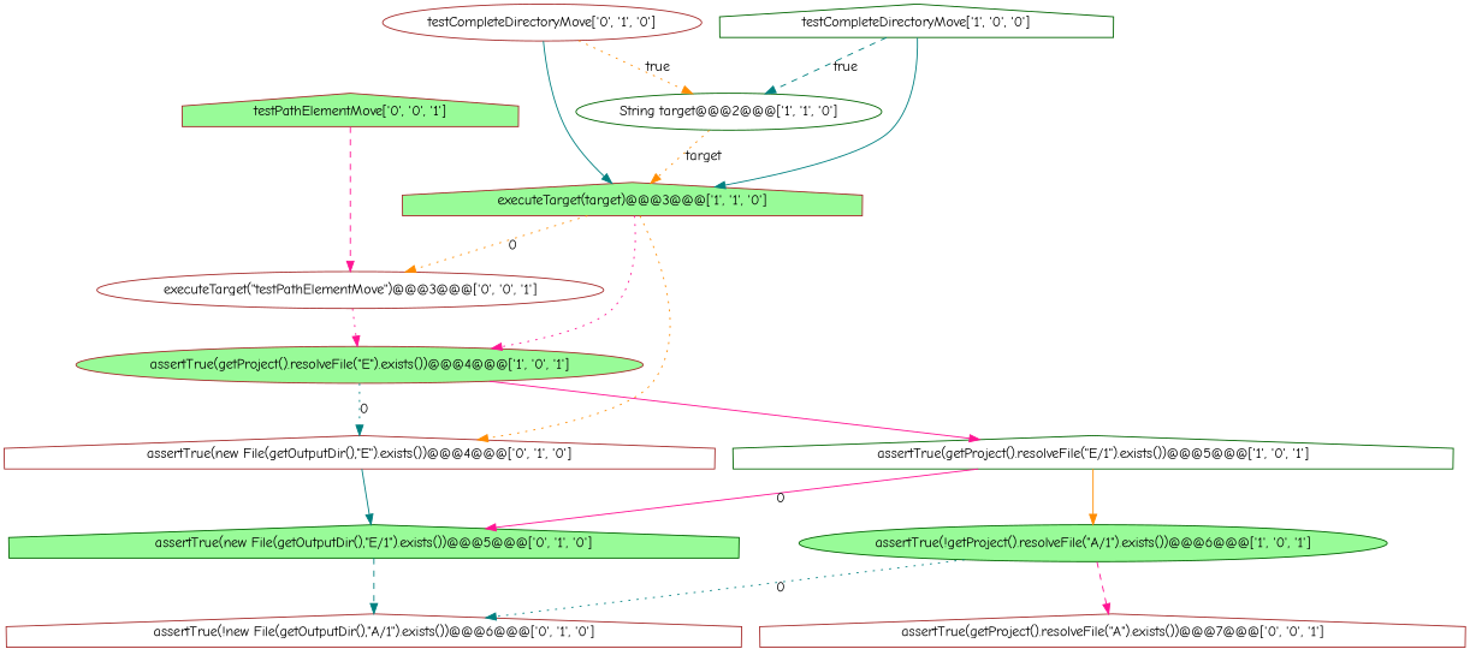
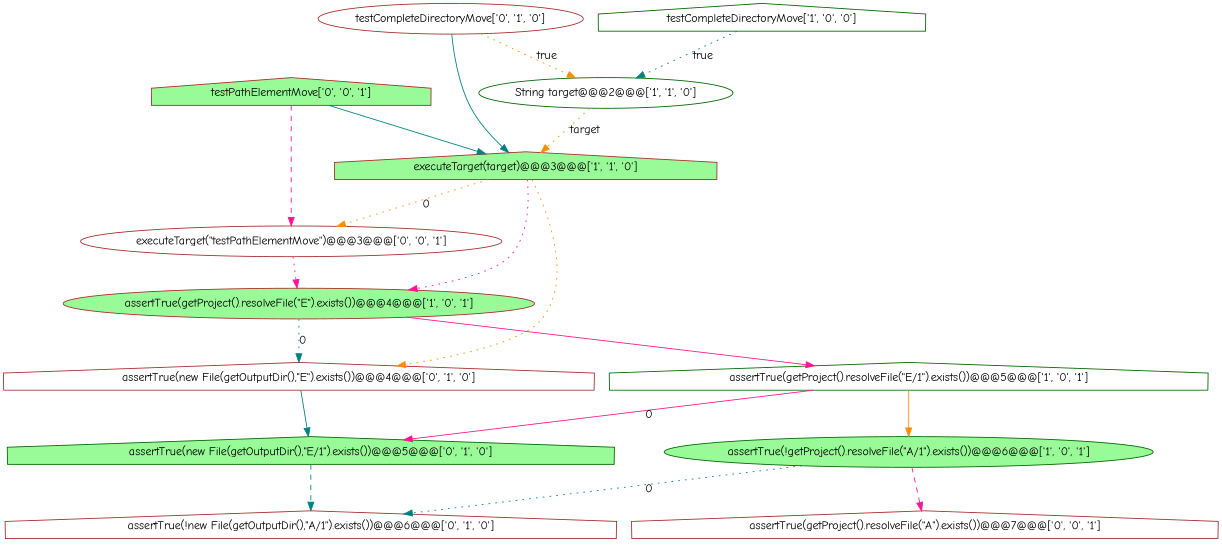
  digraph {
    fontname="Comic Neue"
    node [color=brown fillcolor=white fontname="Comic Neue" shape=house style=filled]
    edge [color=teal fontname="Comic Neue" style=dotted]
    n1 [fillcolor=palegreen label="testPathElementMove['0', '0', '1']"]
    n2 [label="executeTarget(\"testPathElementMove\")@@@3@@@['0', '0', '1']" shape=ellipse]
    n3 [fillcolor=palegreen label="assertTrue(getProject().resolveFile(\"E\").exists())@@@4@@@['1', '0', '1']" shape=ellipse]
    n4 [color=darkgreen label="String target@@@2@@@['1', '1', '0']" shape=ellipse]
    n5 [fillcolor=palegreen label="executeTarget(target)@@@3@@@['1', '1', '0']"]
    n6 [label="assertTrue(new File(getOutputDir(),\"E\").exists())@@@4@@@['0', '1', '0']"]
    n7 [label="assertTrue(getProject().resolveFile(\"A\").exists())@@@7@@@['0', '0', '1']"]
    n8 [label="testCompleteDirectoryMove['0', '1', '0']" shape=ellipse]
    n9 [color=darkgreen label="assertTrue(getProject().resolveFile(\"E/1\").exists())@@@5@@@['1', '0', '1']"]
    n10 [color=darkgreen fillcolor=palegreen label="assertTrue(new File(getOutputDir(),\"E/1\").exists())@@@5@@@['0', '1', '0']"]
    n11 [color=darkgreen fillcolor=palegreen label="assertTrue(!getProject().resolveFile(\"A/1\").exists())@@@6@@@['1', '0', '1']" shape=ellipse]
    n12 [label="assertTrue(!new File(getOutputDir(),\"A/1\").exists())@@@6@@@['0', '1', '0']"]
    n13 [color=darkgreen label="testCompleteDirectoryMove['1', '0', '0']"]
    n1 -> n2 [color=deeppink style=dashed]
    n2 -> n3 [color=deeppink]
    n3 -> n6 [label=0]
    n3 -> n9 [color=deeppink style=solid]
    n4 -> n5 [color=darkorange label=target]
    n5 -> n2 [color=darkorange label=0]
    n5 -> n3 [color=deeppink]
    n5 -> n6 [color=darkorange]
    n6 -> n10 [style=solid]
    n8 -> n4 [color=darkorange label=true]
    n8 -> n5 [style=solid]
    n9 -> n10 [color=deeppink label=0 style=solid]
    n9 -> n11 [color=darkorange style=solid]
    n10 -> n12 [style=dashed]
    n11 -> n7 [color=deeppink style=dashed]
    n11 -> n12 [label=0]
-   n13 -> n4 [label=true style=dashed]
-   n13 -> n5 [style=solid]
+   n13 -> n4 [label=true]
+   n1 -> n5 [style=solid]
  }
